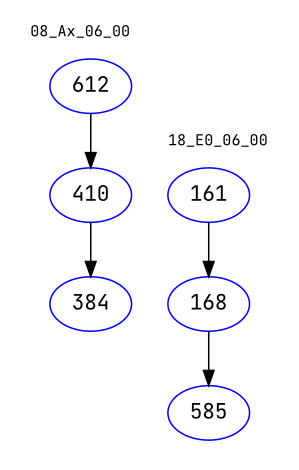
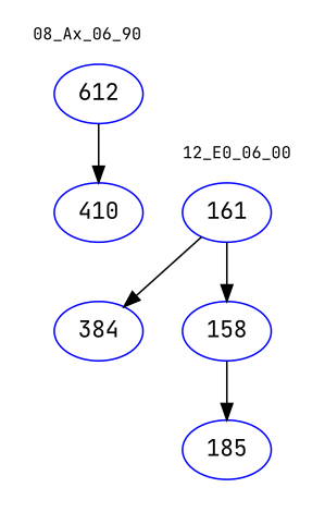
  digraph {
    fontname="JetBrains Mono"
    node [color=blue fontname="JetBrains Mono"]
    edge [color=black fontname="JetBrains Mono"]
    n1 [label=612]
    n2 [label=410]
    n3 [label=384]
    n4 [label=161]
-   n5 [label=168]
-   n6 [label=585]
+   n5 [label=158]
+   n6 [label=185]
    subgraph cluster_1 {
      color=white
      fontsize=10
-     label="08_Ax_06_00"
+     label="08_Ax_06_90"
      n1
      n2
      n3
    }
    subgraph cluster_2 {
      color=white
      fontsize=10
-     label="18_E0_06_00"
+     label="12_E0_06_00"
      n4
      n5
      n6
    }
    n1 -> n2
-   n2 -> n3
+   n4 -> n3
    n4 -> n5
    n5 -> n6
  }
